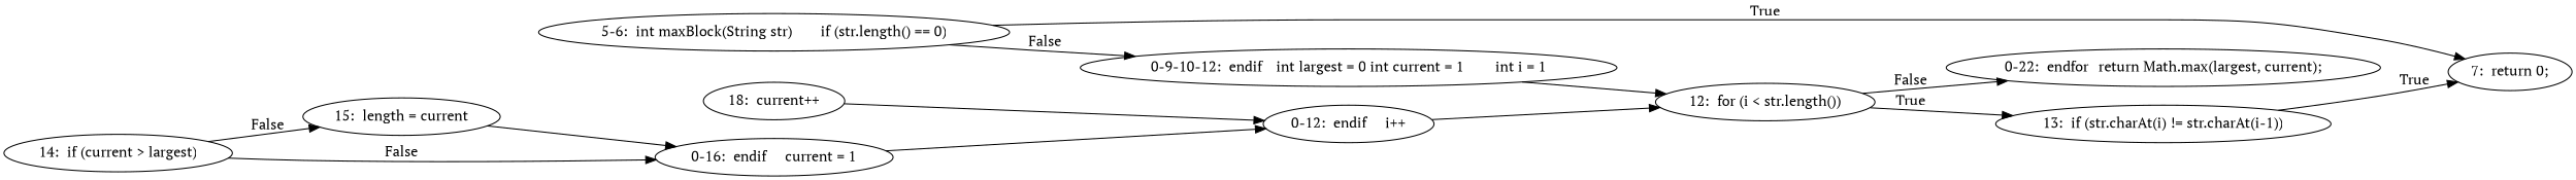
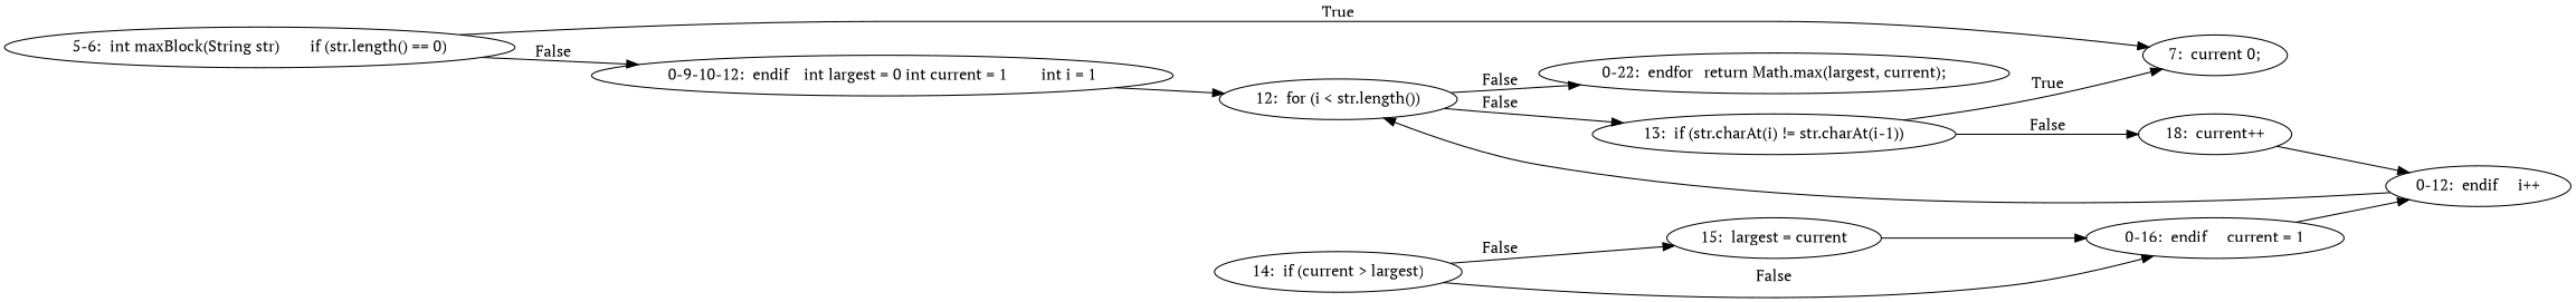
  digraph {
    fontname="PT Serif"
    rankdir=LR
    node [fontname="PT Serif"]
    edge [fontname="PT Serif"]
    n1 [label="5-6:  int maxBlock(String str)	if (str.length() == 0)"]
-   n2 [label="7:  return 0;"]
+   n2 [label="7:  current 0;"]
    n3 [label="0-9-10-12:  endif	int largest = 0	int current = 1	int i = 1"]
    n4 [label="12:  for (i < str.length())"]
    n5 [label="0-22:  endfor	return Math.max(largest, current);"]
    n6 [label="13:  if (str.charAt(i) != str.charAt(i-1))"]
    n7 [label="18:  current++"]
    n8 [label="14:  if (current > largest)"]
-   n9 [label="15:  length = current"]
+   n9 [label="15:  largest = current"]
    n10 [label="0-16:  endif	current = 1"]
    n11 [label="0-12:  endif	i++"]
    n1 -> n2 [label=True]
    n1 -> n3 [label=False]
    n3 -> n4
    n4 -> n5 [label=False]
-   n4 -> n6 [label=True]
+   n4 -> n6 [label=False]
    n6 -> n2 [label=True]
+   n6 -> n7 [label=False]
    n7 -> n11
    n8 -> n9 [label=False]
    n8 -> n10 [label=False]
    n9 -> n10
    n10 -> n11
    n11 -> n4
  }
